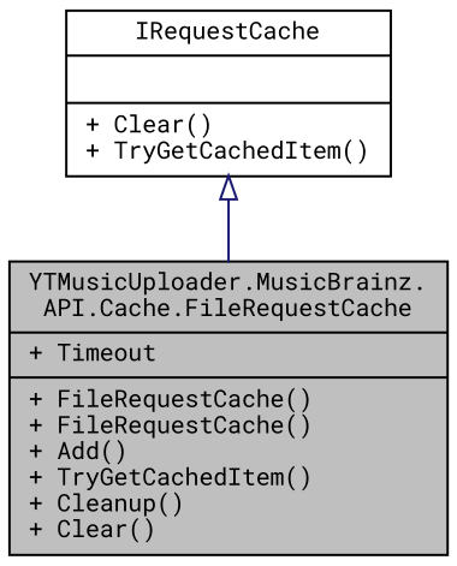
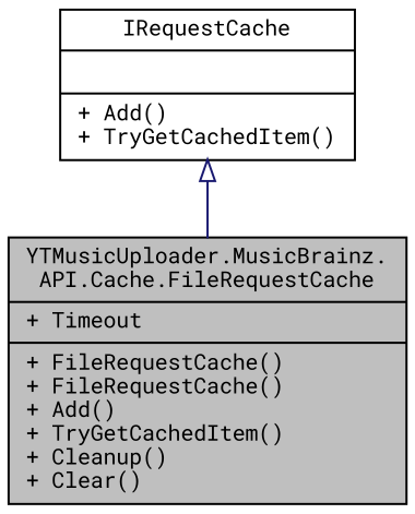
  digraph {
    fontname="Roboto Mono"
    node [color=black fontname="Roboto Mono" fontsize=10 shape=record style=filled]
    n1 [fillcolor=grey75 fontcolor=black height=0.2 label="{YTMusicUploader.MusicBrainz.\lAPI.Cache.FileRequestCache\n|+ Timeout\l|+ FileRequestCache()\l+ FileRequestCache()\l+ Add()\l+ TryGetCachedItem()\l+ Cleanup()\l+ Clear()\l}" width=0.4]
-   n2 [fillcolor=white height=0.2 label="{IRequestCache\n||+ Clear()\l+ TryGetCachedItem()\l}" width=0.4]
+   n2 [fillcolor=white height=0.2 label="{IRequestCache\n||+ Add()\l+ TryGetCachedItem()\l}" width=0.4]
    n2 -> n1 [arrowtail=onormal color=midnightblue dir=back fontname="Roboto Mono" fontsize=10 labelfontname=Helvetica labelfontsize=10 style=solid]
  }
